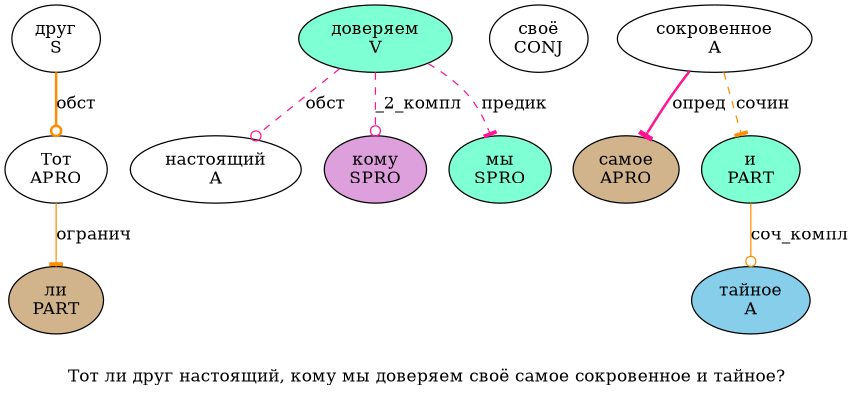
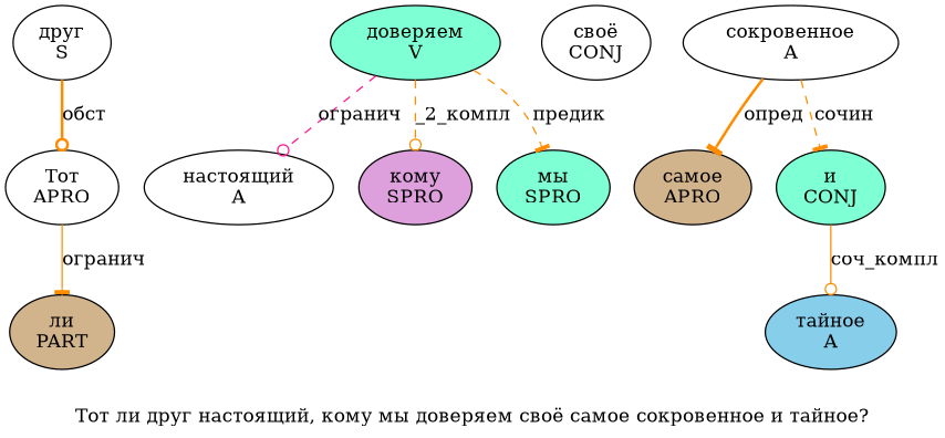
  digraph {
    label="Тот ли друг настоящий, кому мы доверяем своё самое сокровенное и тайное?"
    node [fillcolor=white penwidth=1 shape=ellipse style=filled]
    edge [arrowhead=tee color=darkorange style=dashed]
    n1 [label="Тот\nAPRO"]
    n2 [fillcolor=tan label="ли\nPART"]
    n3 [label="друг\nS"]
    n4 [label="настоящий\nA"]
    n5 [fillcolor=plum label="кому\nSPRO"]
    n6 [fillcolor=aquamarine label="мы\nSPRO"]
    n7 [fillcolor=aquamarine label="доверяем\nV"]
    n8 [label="своё\nCONJ"]
    n9 [fillcolor=tan label="самое\nAPRO"]
    n10 [label="сокровенное\nA"]
-   n11 [fillcolor=aquamarine label="и\nPART"]
+   n11 [fillcolor=aquamarine label="и\nCONJ"]
    n12 [fillcolor=skyblue label="тайное\nA"]
    n1 -> n2 [label="огранич" style=solid]
    n3 -> n1 [arrowhead=odot label="обст" style=bold]
-   n7 -> n4 [arrowhead=odot color=deeppink label="обст"]
-   n7 -> n5 [arrowhead=odot color=deeppink label="_2_компл"]
-   n7 -> n6 [color=deeppink label="предик"]
-   n10 -> n9 [color=deeppink label="опред" style=bold]
+   n7 -> n4 [arrowhead=odot color=deeppink label="огранич"]
+   n7 -> n5 [arrowhead=odot label="_2_компл"]
+   n7 -> n6 [label="предик"]
+   n10 -> n9 [label="опред" style=bold]
    n10 -> n11 [label="сочин"]
    n11 -> n12 [arrowhead=odot label="соч_компл" style=solid]
  }
